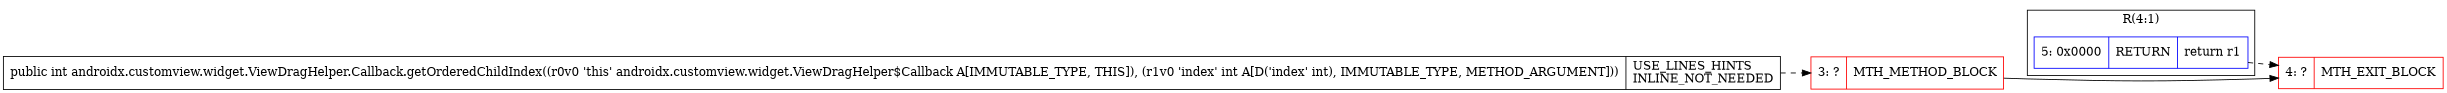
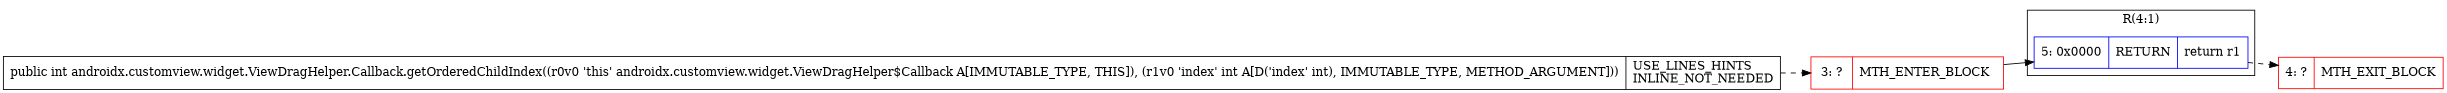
  digraph {
    rankdir=LR
    node [color=red shape=record]
    edge [style=dashed]
    n1 [color=blue label="{5\:\ 0x0000|RETURN\l|return r1\l}"]
    n2 [label="{4\:\ ?|MTH_EXIT_BLOCK\l}"]
-   n3 [label="{3\:\ ?|MTH_METHOD_BLOCK\l}"]
+   n3 [label="{3\:\ ?|MTH_ENTER_BLOCK\l}"]
    n4 [label="{public int androidx.customview.widget.ViewDragHelper.Callback.getOrderedChildIndex((r0v0 'this' androidx.customview.widget.ViewDragHelper$Callback A[IMMUTABLE_TYPE, THIS]), (r1v0 'index' int A[D('index' int), IMMUTABLE_TYPE, METHOD_ARGUMENT]))  | USE_LINES_HINTS\lINLINE_NOT_NEEDED\l}" color=""]
    subgraph cluster_1 {
      label="R(4:1)"
      n1
    }
    n1 -> n2
-   n3 -> n2 [style=solid]
+   n3 -> n1 [style=solid]
    n4 -> n3
  }
